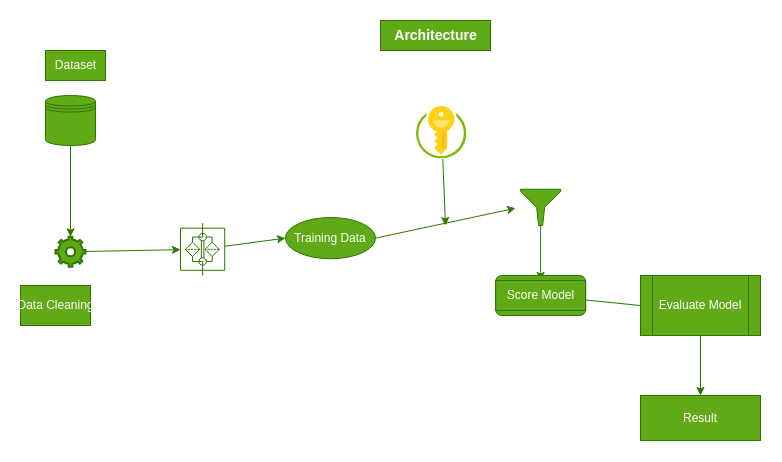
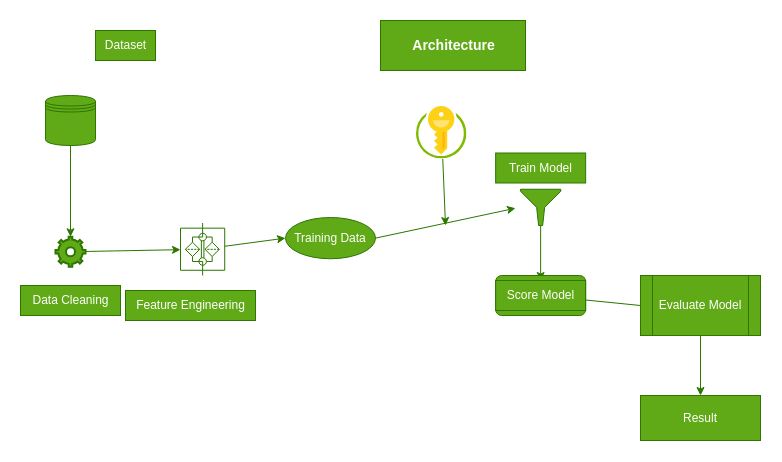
  <mxCell id="0" />
  <mxCell id="1" parent="0" />
  <mxCell id="2" value="" style="edgeStyle=none;html=1;labelBackgroundColor=none;fontColor=default;fillColor=#60a917;strokeColor=#2D7600;" parent="1" source="3" target="7" edge="1"><mxGeometry relative="1" as="geometry" /></mxCell>
  <mxCell id="3" value="" style="html=1;verticalLabelPosition=bottom;align=center;labelBackgroundColor=none;verticalAlign=top;strokeWidth=2;shadow=0;dashed=0;shape=mxgraph.ios7.icons.settings;fillColor=#60a917;fontColor=#ffffff;strokeColor=#2D7600;" parent="1" vertex="1"><mxGeometry x="55" y="236.25" width="30" height="30" as="geometry" /></mxCell>
  <mxCell id="4" value="" style="edgeStyle=none;html=1;labelBackgroundColor=none;fontColor=default;fillColor=#60a917;strokeColor=#2D7600;" parent="1" source="5" target="3" edge="1"><mxGeometry relative="1" as="geometry" /></mxCell>
  <mxCell id="5" value="" style="shape=datastore;whiteSpace=wrap;html=1;labelBackgroundColor=none;fillColor=#60a917;fontColor=#ffffff;strokeColor=#2D7600;" parent="1" vertex="1"><mxGeometry x="45" y="95" width="50" height="50" as="geometry" /></mxCell>
  <mxCell id="6" style="edgeStyle=none;html=1;entryX=0;entryY=0.5;entryDx=0;entryDy=0;labelBackgroundColor=none;fontColor=default;fillColor=#60a917;strokeColor=#2D7600;" parent="1" source="7" target="9" edge="1"><mxGeometry relative="1" as="geometry" /></mxCell>
  <mxCell id="7" value="" style="verticalLabelPosition=bottom;aspect=fixed;html=1;verticalAlign=top;align=center;outlineConnect=0;shape=mxgraph.fluid_power.x12170;points=[[0.5,0,0],[0.5,1,0]];labelBackgroundColor=none;fillColor=#60a917;fontColor=#ffffff;strokeColor=#2D7600;" parent="1" vertex="1"><mxGeometry x="180" y="222.5" width="44.21" height="52.5" as="geometry" /></mxCell>
  <mxCell id="8" style="edgeStyle=none;html=1;exitX=1;exitY=0.5;exitDx=0;exitDy=0;entryX=-0.124;entryY=0.524;entryDx=0;entryDy=0;entryPerimeter=0;labelBackgroundColor=none;fontColor=default;fillColor=#60a917;strokeColor=#2D7600;" parent="1" source="9" target="11" edge="1"><mxGeometry relative="1" as="geometry" /></mxCell>
  <mxCell id="9" value="Training Data" style="ellipse;whiteSpace=wrap;html=1;labelBackgroundColor=none;fillColor=#60a917;fontColor=#ffffff;strokeColor=#2D7600;" parent="1" vertex="1"><mxGeometry x="285" y="217" width="90" height="41.25" as="geometry" /></mxCell>
  <mxCell id="10" value="" style="edgeStyle=none;html=1;labelBackgroundColor=none;fontColor=default;fillColor=#60a917;strokeColor=#2D7600;" parent="1" source="11" target="23" edge="1"><mxGeometry relative="1" as="geometry" /></mxCell>
  <mxCell id="11" value="" style="sketch=0;aspect=fixed;pointerEvents=1;shadow=0;dashed=0;html=1;labelPosition=center;verticalLabelPosition=bottom;verticalAlign=top;align=center;shape=mxgraph.mscae.enterprise.filter;labelBackgroundColor=none;fillColor=#60a917;fontColor=#ffffff;strokeColor=#2D7600;" parent="1" vertex="1"><mxGeometry x="520" y="188.75" width="40.28" height="36.25" as="geometry" /></mxCell>
  <mxCell id="12" value="" style="rounded=1;whiteSpace=wrap;html=1;labelBackgroundColor=none;fillColor=#60a917;fontColor=#ffffff;strokeColor=#2D7600;" parent="1" vertex="1"><mxGeometry x="495.14" y="275" width="90" height="40" as="geometry" /></mxCell>
  <mxCell id="13" value="" style="edgeStyle=none;html=1;labelBackgroundColor=none;fontColor=default;fillColor=#60a917;strokeColor=#2D7600;" parent="1" source="14" target="15" edge="1"><mxGeometry relative="1" as="geometry" /></mxCell>
  <mxCell id="14" value="Evaluate Model" style="shape=process;whiteSpace=wrap;html=1;backgroundOutline=1;labelBackgroundColor=none;fillColor=#60a917;fontColor=#ffffff;strokeColor=#2D7600;" parent="1" vertex="1"><mxGeometry x="640" y="275" width="120" height="60" as="geometry" /></mxCell>
  <mxCell id="15" value="Result" style="rounded=0;whiteSpace=wrap;html=1;labelBackgroundColor=none;fillColor=#60a917;fontColor=#ffffff;strokeColor=#2D7600;" parent="1" vertex="1"><mxGeometry x="640" y="395" width="120" height="45" as="geometry" /></mxCell>
- <mxCell id="16" value="Dataset" style="text;html=1;align=center;verticalAlign=middle;resizable=0;points=[];autosize=1;labelBackgroundColor=none;fillColor=#60a917;fontColor=#ffffff;strokeColor=#2D7600;" parent="1" vertex="1"><mxGeometry x="45" y="50" width="60" height="30" as="geometry" /></mxCell>
- <mxCell id="17" value="Data Cleaning" style="text;html=1;align=center;verticalAlign=middle;resizable=0;points=[];autosize=1;labelBackgroundColor=none;fillColor=#60a917;fontColor=#ffffff;strokeColor=#2D7600;" parent="1" vertex="1"><mxGeometry x="20" y="285" width="70" height="40" as="geometry" /></mxCell>
+ <mxCell id="16" value="Dataset" style="text;html=1;align=center;verticalAlign=middle;resizable=0;points=[];autosize=1;labelBackgroundColor=none;fillColor=#60a917;fontColor=#ffffff;strokeColor=#2D7600;" parent="1" vertex="1"><mxGeometry x="95" y="30" width="60" height="30" as="geometry" /></mxCell>
+ <mxCell id="17" value="Data Cleaning" style="text;html=1;align=center;verticalAlign=middle;resizable=0;points=[];autosize=1;labelBackgroundColor=none;fillColor=#60a917;fontColor=#ffffff;strokeColor=#2D7600;" parent="1" vertex="1"><mxGeometry x="20" y="285" width="100" height="30" as="geometry" /></mxCell>
+ <mxCell id="18" value="Feature Engineering&lt;br&gt;" style="text;html=1;align=center;verticalAlign=middle;resizable=0;points=[];autosize=1;labelBackgroundColor=none;fillColor=#60a917;fontColor=#ffffff;strokeColor=#2D7600;" parent="1" vertex="1"><mxGeometry x="125" y="290" width="130" height="30" as="geometry" /></mxCell>
  <mxCell id="19" value="" style="edgeStyle=none;html=1;labelBackgroundColor=none;fontColor=default;fillColor=#60a917;strokeColor=#2D7600;" edge="1" parent="1" source="20"><mxGeometry relative="1" as="geometry"><mxPoint x="445" y="225" as="targetPoint" /></mxGeometry></mxCell>
  <mxCell id="20" value="" style="sketch=0;aspect=fixed;html=1;points=[];align=center;image;fontSize=12;image=img/lib/mscae/Key_Vaults.svg;labelBackgroundColor=none;fillColor=#60a917;fontColor=#ffffff;strokeColor=#2D7600;" parent="1" vertex="1"><mxGeometry x="416" y="106" width="50.4" height="52.5" as="geometry" /></mxCell>
+ <mxCell id="21" value="Train Model&lt;br&gt;" style="text;html=1;align=center;verticalAlign=middle;resizable=0;points=[];autosize=1;labelBackgroundColor=none;fillColor=#60a917;fontColor=#ffffff;strokeColor=#2D7600;" parent="1" vertex="1"><mxGeometry x="495.14" y="152.5" width="90" height="30" as="geometry" /></mxCell>
  <mxCell id="22" style="edgeStyle=none;html=1;entryX=0;entryY=0.5;entryDx=0;entryDy=0;labelBackgroundColor=none;fontColor=default;fillColor=#60a917;strokeColor=#2D7600;endArrow=none;" parent="1" source="23" target="14" edge="1"><mxGeometry relative="1" as="geometry" /></mxCell>
  <mxCell id="23" value="Score Model" style="text;html=1;align=center;verticalAlign=middle;resizable=0;points=[];autosize=1;labelBackgroundColor=none;fillColor=#60a917;fontColor=#ffffff;strokeColor=#2D7600;" parent="1" vertex="1"><mxGeometry x="495.14" y="280" width="90" height="30" as="geometry" /></mxCell>
- <mxCell id="24" value="&lt;font style=&quot;font-size: 14px;&quot;&gt;&lt;b&gt;Architecture&lt;/b&gt;&lt;/font&gt;" style="text;html=1;align=center;verticalAlign=middle;resizable=0;points=[];autosize=1;labelBackgroundColor=none;fillColor=#60a917;fontColor=#ffffff;strokeColor=#2D7600;" parent="1" vertex="1"><mxGeometry x="380" y="20" width="110" height="30" as="geometry" /></mxCell>
+ <mxCell id="24" value="&lt;font style=&quot;font-size: 14px;&quot;&gt;&lt;b&gt;Architecture&lt;/b&gt;&lt;/font&gt;" style="text;html=1;align=center;verticalAlign=middle;resizable=0;points=[];autosize=1;labelBackgroundColor=none;fillColor=#60a917;fontColor=#ffffff;strokeColor=#2D7600;" parent="1" vertex="1"><mxGeometry x="380" y="20" width="145" height="50" as="geometry" /></mxCell>
